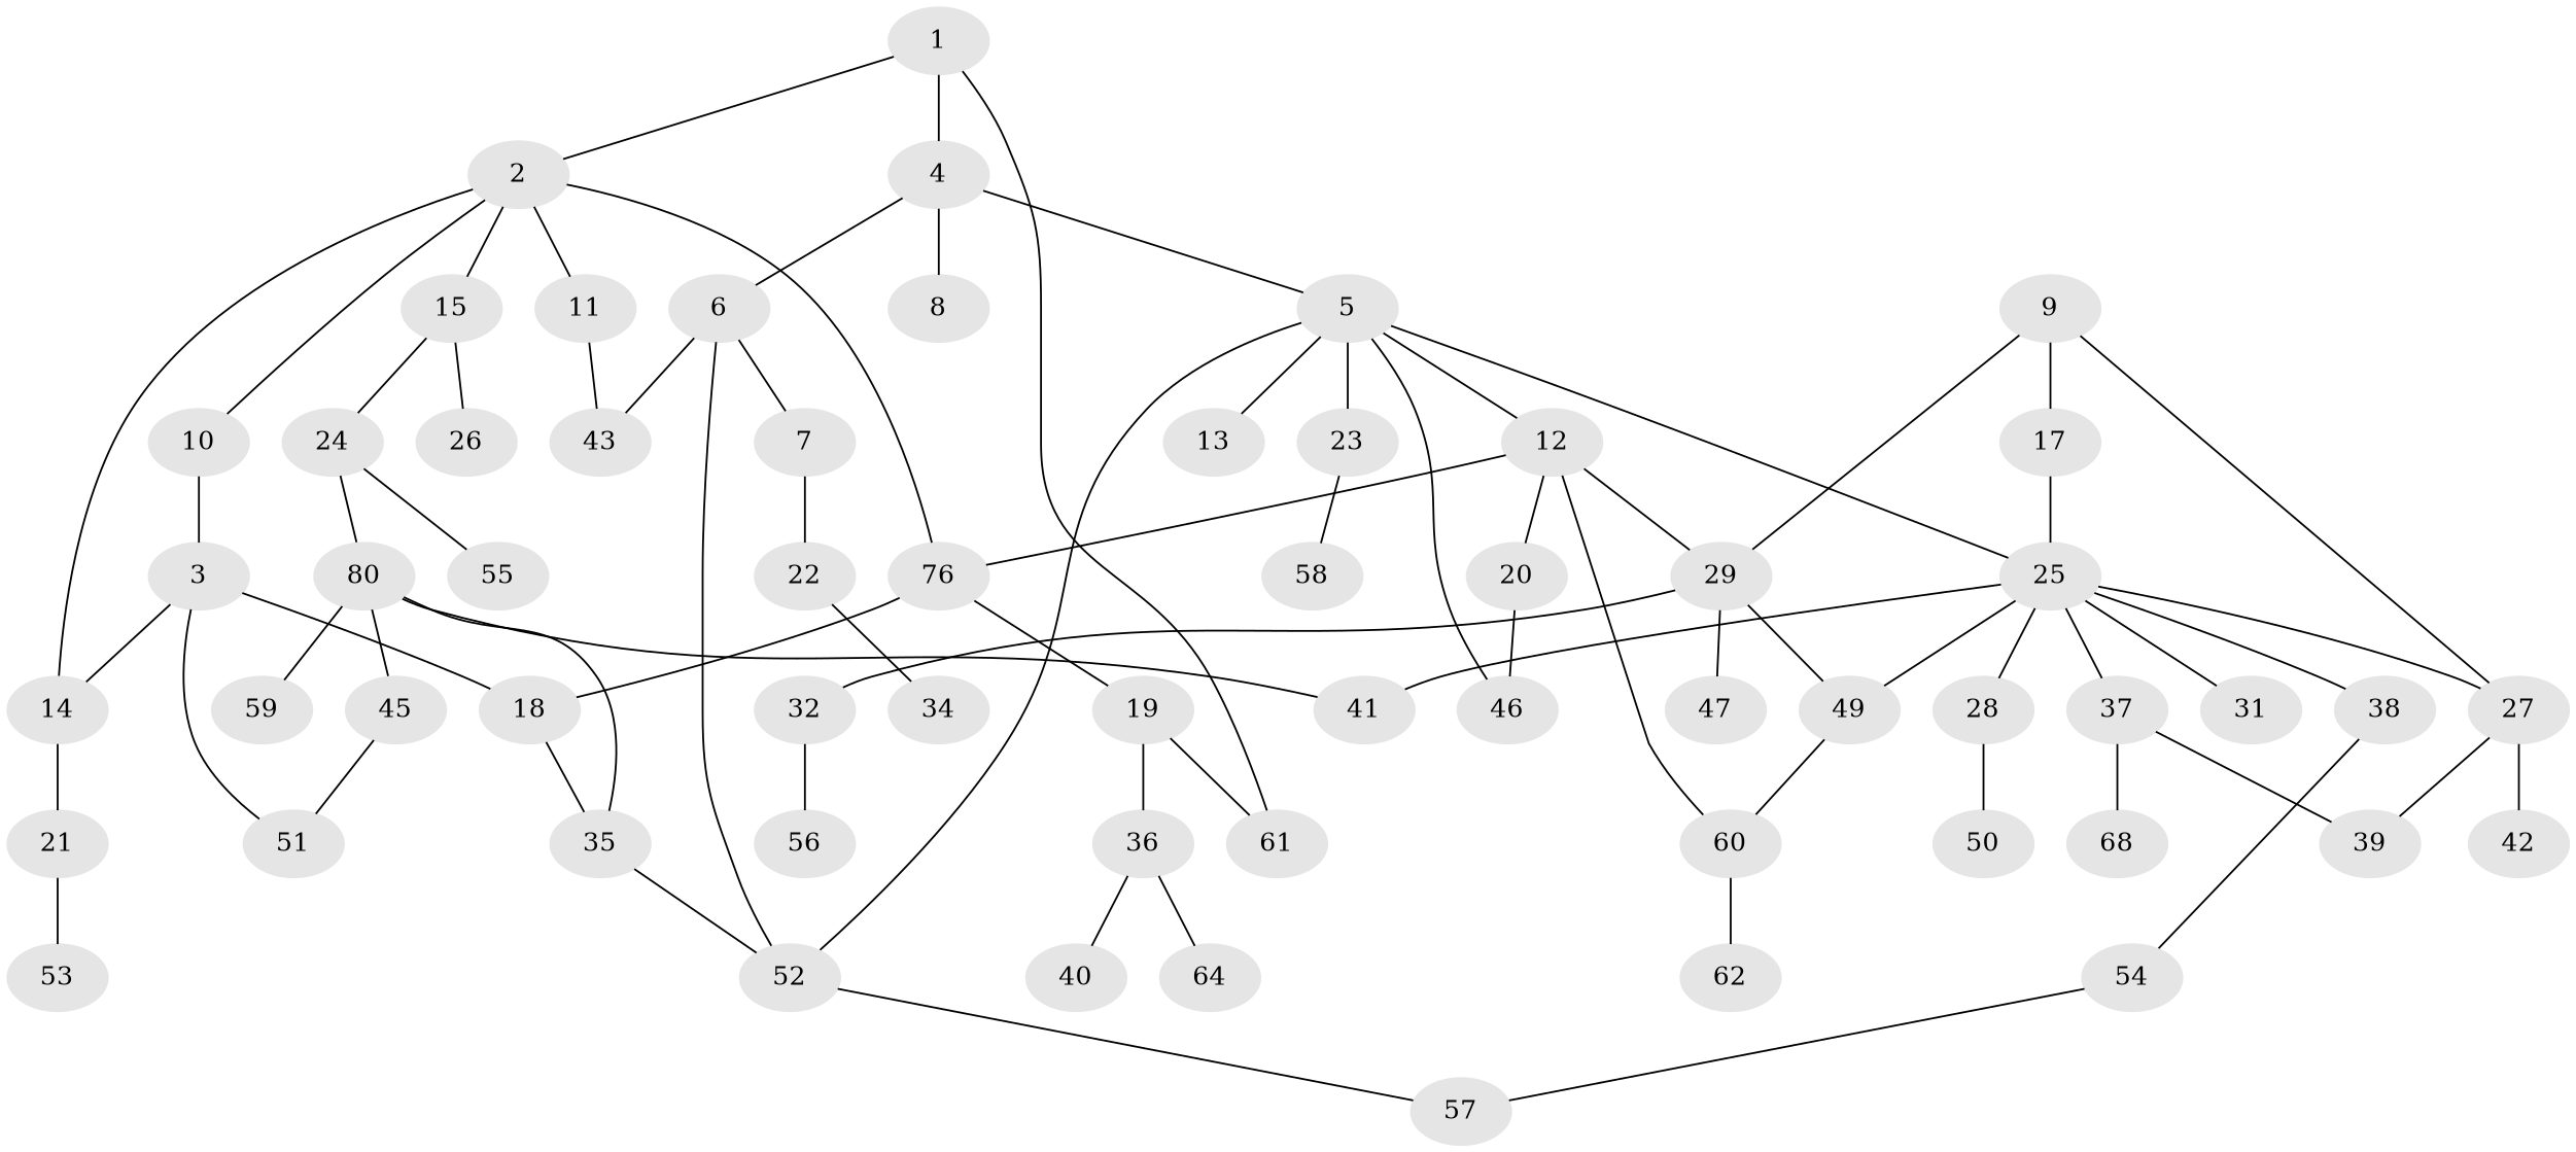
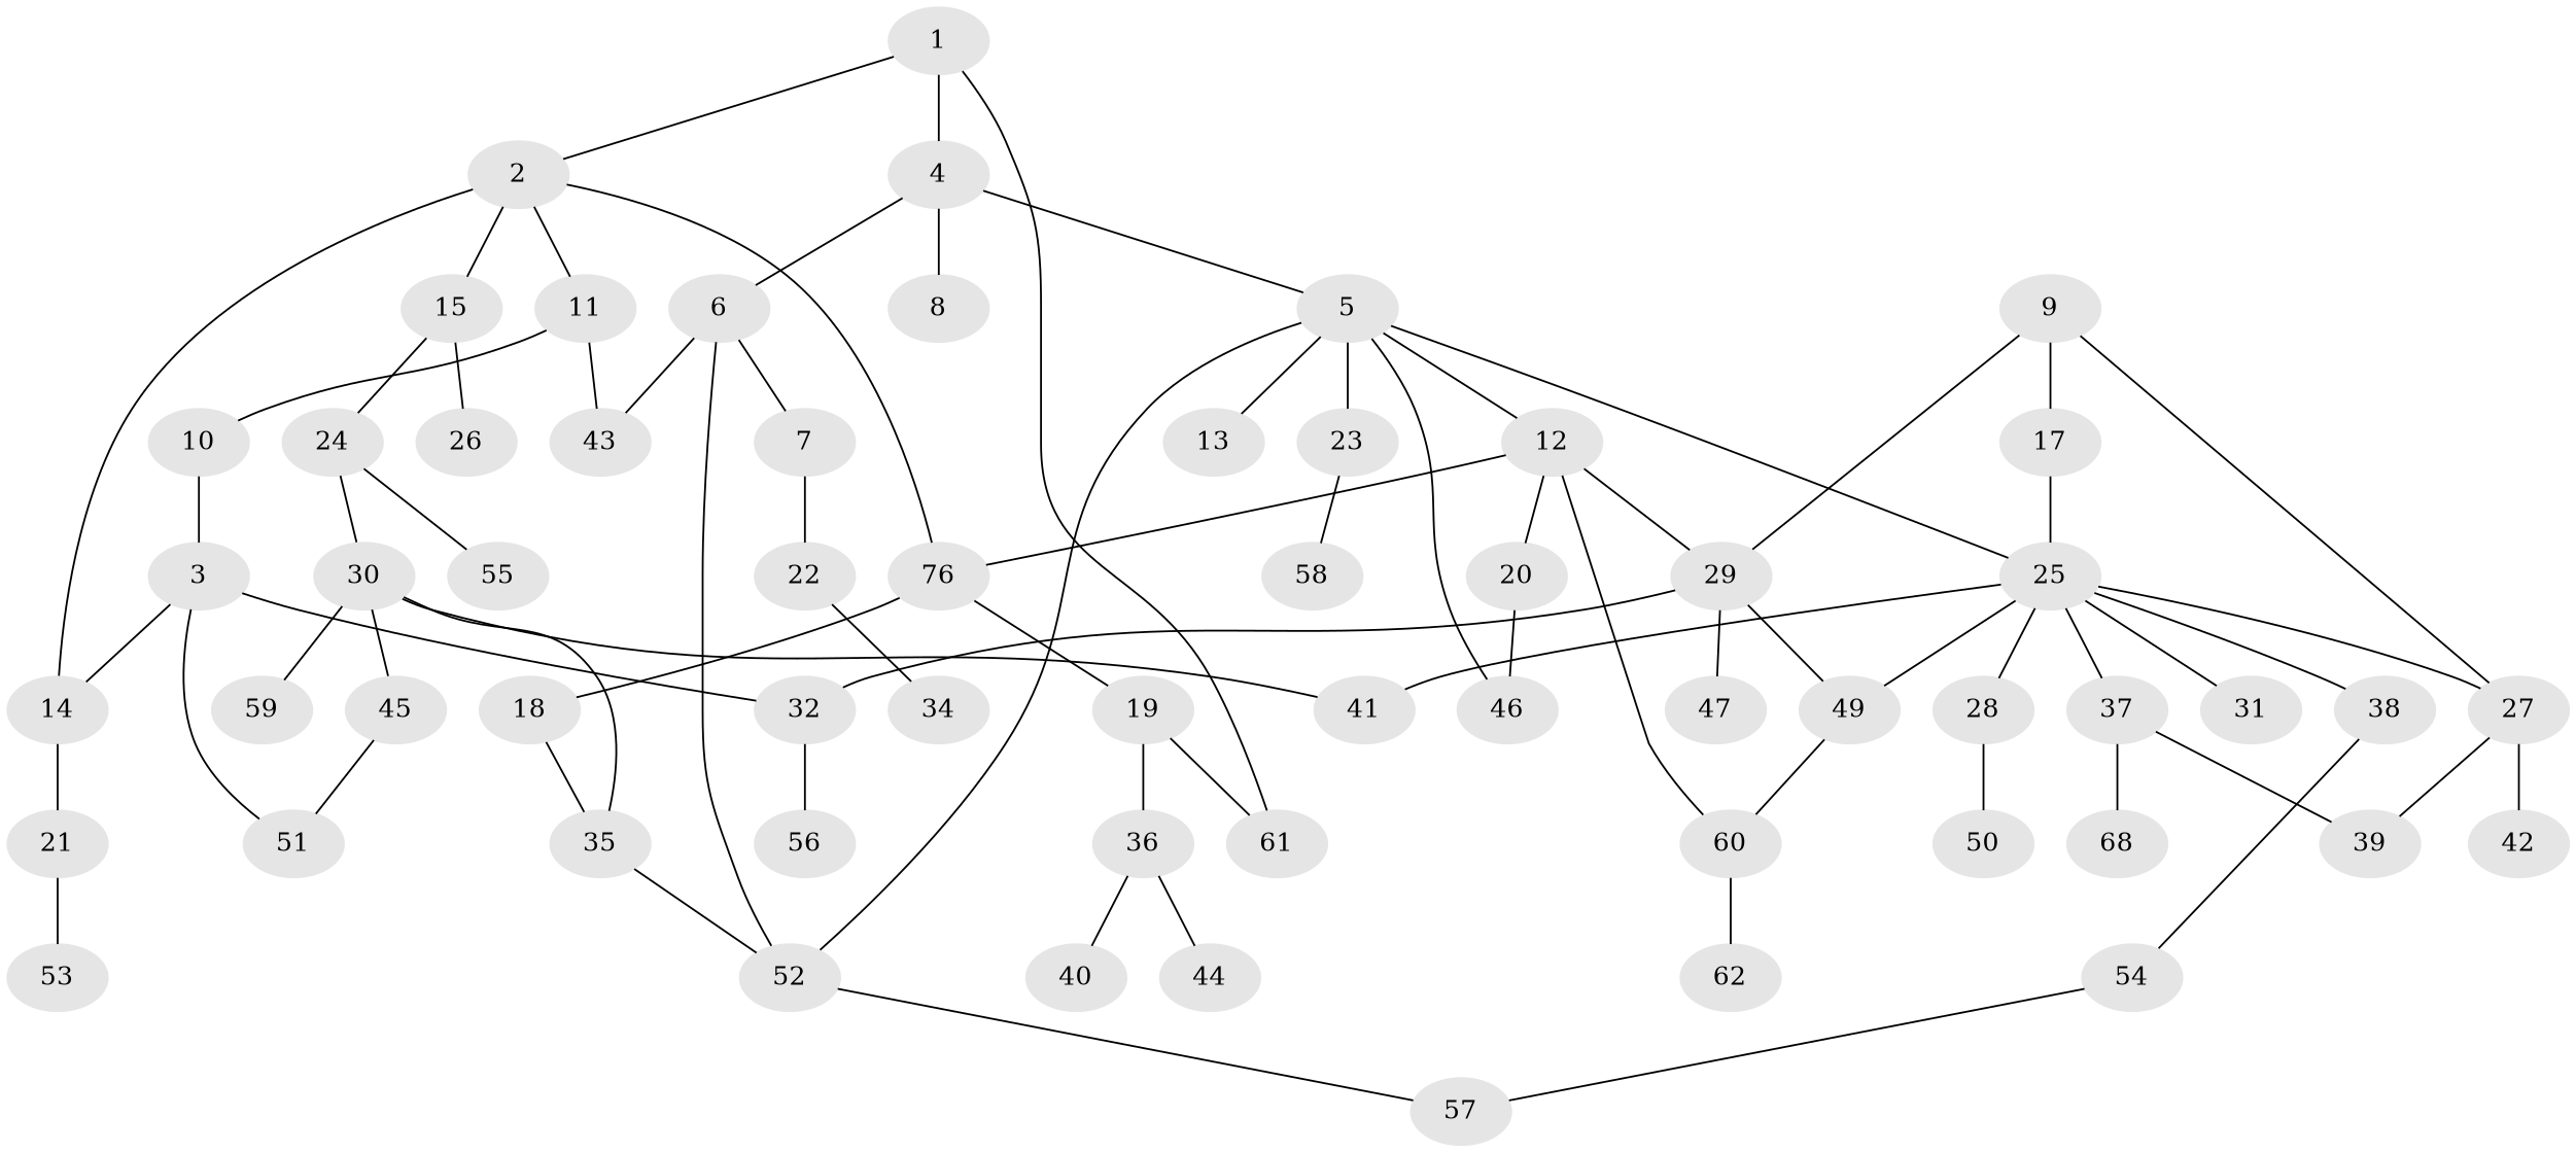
  graph {
    node [color=gray90 style=filled]
    1
    2
    4
    61
    10
    11
    14
    15
    n9 [label=76]
    5
    6
    8
    3
    32
    51
    43
    21
    24
    26
    18
    19
    56
    12
    13
    23
    25
    46
    52
    7
    29
    20
    60
    58
    27
    31
    28
    37
    38
    41
    49
    57
    22
    34
    9
    17
    39
    42
    47
    62
    53
-   30 [label=80]
+   30
    55
    35
    36
    40
-   44 [label=64]
+   44
    45
    59
    50
    n60 [label=68]
    54
    1 -- 2
    1 -- 4
    1 -- 61
-   2 -- 10
+   11 -- 10
    2 -- 11
    2 -- 14
    2 -- 15
    2 -- n9
    4 -- 5
    4 -- 6
    4 -- 8
    10 -- 3
    11 -- 43
    14 -- 21
    15 -- 24
    15 -- 26
    n9 -- 18
    n9 -- 19
    5 -- 12
    5 -- 13
    5 -- 23
    5 -- 25
    5 -- 46
    5 -- 52
    6 -- 43
    6 -- 52
    6 -- 7
    3 -- 14
-   3 -- 18
+   3 -- 32
    3 -- 51
    32 -- 56
    21 -- 53
    24 -- 30
    24 -- 55
    18 -- 35
    19 -- 61
    19 -- 36
    12 -- n9
    12 -- 29
    12 -- 20
    12 -- 60
    23 -- 58
    25 -- 27
    25 -- 31
    25 -- 28
    25 -- 37
    25 -- 38
    25 -- 41
    25 -- 49
    52 -- 57
    7 -- 22
    29 -- 32
    29 -- 49
    29 -- 47
    20 -- 46
    60 -- 62
    27 -- 39
    27 -- 42
    28 -- 50
    37 -- 39
    37 -- n60
    38 -- 54
    49 -- 60
    22 -- 34
    9 -- 29
    9 -- 27
    9 -- 17
    17 -- 25
    30 -- 41
    30 -- 35
    30 -- 45
    30 -- 59
    35 -- 52
    36 -- 40
    36 -- 44
    45 -- 51
    54 -- 57
  }
